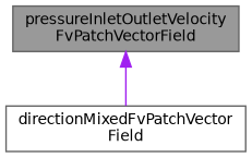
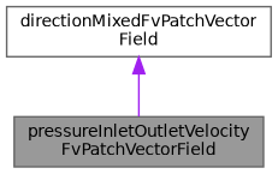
  digraph {
    node [color=gray40 fontname=Helvetica fontsize=10 shape=box style=filled]
    n1 [fillcolor=grey60 fontcolor=black height=0.2 label="pressureInletOutletVelocity\lFvPatchVectorField" width=0.4]
    n2 [fillcolor=white height=0.2 label="directionMixedFvPatchVector\lField" width=0.4]
-   n1 -> n2 [color=purple dir=back fontname=Helvetica fontsize=10 labelfontname=Helvetica labelfontsize=10 style=solid]
+   n2 -> n1 [color=purple dir=back fontname=Helvetica fontsize=10 labelfontname=Helvetica labelfontsize=10 style=solid]
  }
